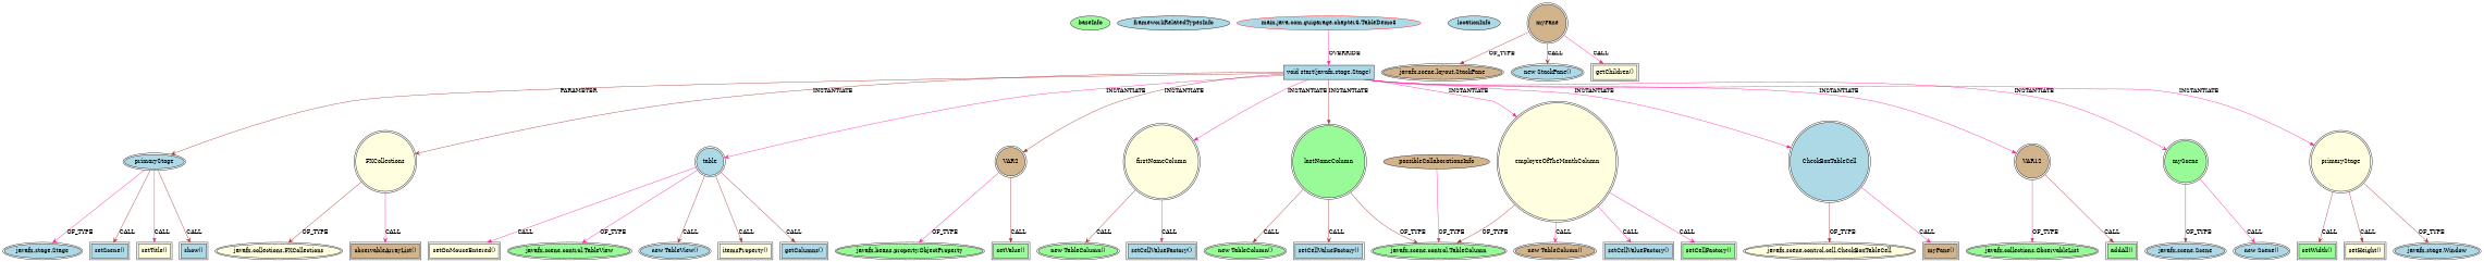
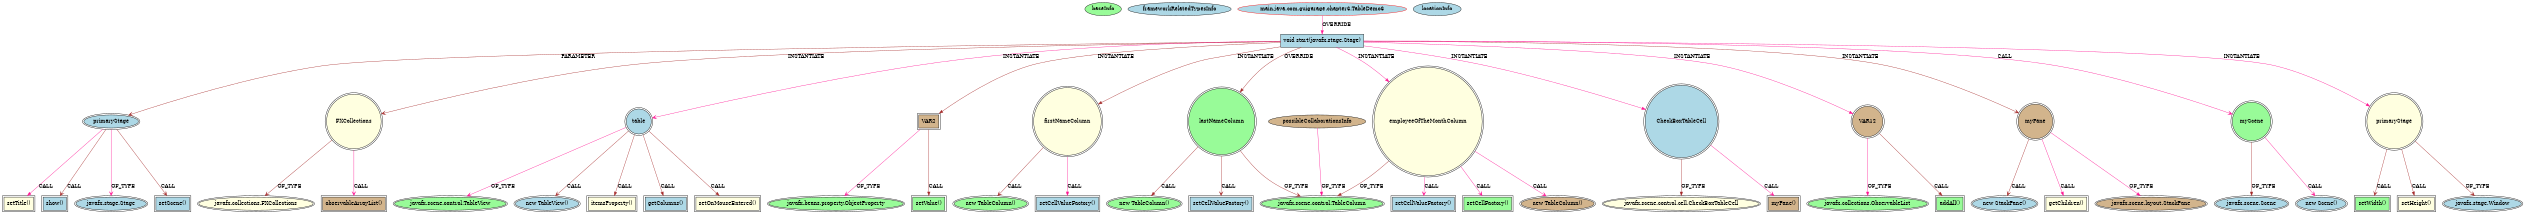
  digraph {
    node [fillcolor=lightblue style=filled isFrameworkType=true peripheries=2 vertexType=INSIDE_CALL]
    edge [arrowhead=normal color=brown]
    baseInfo [category=extension_graph fillcolor=palegreen graphId=2888 isAnonymous=false possibleRelation=false isFrameworkType="" peripheries="" vertexType=""]
    frameworkRelatedTypesInfo [0="javafx.application.Application" isFrameworkType="" peripheries="" vertexType=""]
    possibleCollaborationsInfo [fillcolor=tan isFrameworkType="" peripheries="" vertexType=""]
    n4 [fillcolor=palegreen label="javafx.scene.control.TableColumn" vertexType=FRAMEWORK_CLASS_TYPE]
    locationInfo [contextSignature=TableDemo6 filePath="/guigarage-mastering-javafx-controls/mastering-javafx-controls-master/src/main/java/com/guigarage/chapter6/TableDemo6.java" graphId=2888 projectName="guigarage-mastering-javafx-controls" isFrameworkType="" peripheries="" vertexType=""]
    n6 [color=red isFrameworkType=false label="main.java.com.guigarage.chapter6.TableDemo6" vertexType=ROOT_CLIENT_CLASS_DECLARATION peripheries=""]
    n7 [isFrameworkType=false label="void start(javafx.stage.Stage)" shape=box vertexType=OVERRIDING_METHOD_DECLARATION peripheries=""]
    n8 [label=primaryStage vertexType=PARAMETER_DECLARATION]
    n9 [fillcolor=lightyellow label=FXCollections shape=circle vertexType=VARIABLE_EXPRESION]
    n10 [label=table shape=circle vertexType=VARIABLE_EXPRESION]
-   n11 [fillcolor=tan label=VAR2 shape=circle vertexType=VARIABLE_EXPRESION]
+   n11 [fillcolor=tan label=VAR2 shape=box vertexType=VARIABLE_EXPRESION]
    n12 [fillcolor=lightyellow label=firstNameColumn shape=circle vertexType=VARIABLE_EXPRESION]
    n13 [fillcolor=palegreen label=lastNameColumn shape=circle vertexType=VARIABLE_EXPRESION]
    n14 [fillcolor=lightyellow label=employeeOfTheMonthColumn shape=circle vertexType=VARIABLE_EXPRESION]
    n15 [label=CheckBoxTableCell shape=circle vertexType=VARIABLE_EXPRESION]
    n16 [fillcolor=tan label=VAR12 shape=circle vertexType=VARIABLE_EXPRESION]
    n17 [fillcolor=tan label=myPane shape=circle vertexType=VARIABLE_EXPRESION]
    n18 [fillcolor=palegreen label=myScene shape=circle vertexType=VARIABLE_EXPRESION]
    n19 [fillcolor=lightyellow label=primaryStage shape=circle vertexType=VARIABLE_EXPRESION]
    n20 [label="javafx.stage.Stage" vertexType=FRAMEWORK_CLASS_TYPE]
    n21 [label="setScene()" shape=box]
    n22 [fillcolor=lightyellow label="setTitle()" shape=box]
    n23 [label="show()" shape=box]
    n24 [fillcolor=lightyellow label="javafx.collections.FXCollections" vertexType=FRAMEWORK_CLASS_TYPE]
    n25 [fillcolor=tan label="observableArrayList()" shape=box]
    n26 [fillcolor=palegreen label="javafx.scene.control.TableView" vertexType=FRAMEWORK_CLASS_TYPE]
    n27 [label="new TableView()" vertexType=CONSTRUCTOR_CALL]
    n28 [fillcolor=lightyellow label="itemsProperty()" shape=box]
    n29 [label="getColumns()" shape=box]
    n30 [fillcolor=lightyellow label="setOnMouseEntered()" shape=box]
    n31 [fillcolor=palegreen label="javafx.beans.property.ObjectProperty" vertexType=FRAMEWORK_CLASS_TYPE]
    n32 [fillcolor=palegreen label="setValue()" shape=box]
    n33 [fillcolor=palegreen label="new TableColumn()" vertexType=CONSTRUCTOR_CALL]
    n34 [label="setCellValueFactory()" shape=box]
    n35 [fillcolor=palegreen label="new TableColumn()" vertexType=CONSTRUCTOR_CALL]
    n36 [label="setCellValueFactory()" shape=box]
    n37 [fillcolor=tan label="new TableColumn()" vertexType=CONSTRUCTOR_CALL]
    n38 [label="setCellValueFactory()" shape=box]
    n39 [fillcolor=palegreen label="setCellFactory()" shape=box]
    n40 [fillcolor=lightyellow label="javafx.scene.control.cell.CheckBoxTableCell" vertexType=FRAMEWORK_CLASS_TYPE]
    n41 [fillcolor=tan label="myPane()" shape=box]
    n42 [fillcolor=palegreen label="javafx.collections.ObservableList" vertexType=FRAMEWORK_INTERFACE_TYPE]
    n43 [fillcolor=palegreen label="addAll()" shape=box]
    n44 [fillcolor=tan label="javafx.scene.layout.StackPane" vertexType=FRAMEWORK_CLASS_TYPE]
    n45 [label="new StackPane()" vertexType=CONSTRUCTOR_CALL]
    n46 [fillcolor=lightyellow label="getChildren()" shape=box]
    n47 [label="javafx.scene.Scene" vertexType=FRAMEWORK_CLASS_TYPE]
    n48 [label="new Scene()" vertexType=CONSTRUCTOR_CALL]
    n49 [label="javafx.stage.Window" vertexType=FRAMEWORK_CLASS_TYPE]
    n50 [fillcolor=palegreen label="setWidth()" shape=box]
    n51 [fillcolor=lightyellow label="setHeight()" shape=box]
    possibleCollaborationsInfo -> n4 [color=deeppink label=OF_TYPE]
    n6 -> n7 [color=deeppink label=OVERRIDE]
    n7 -> n8 [arrowhead=vee label=PARAMETER]
    n7 -> n9 [arrowhead=vee label=INSTANTIATE]
    n7 -> n10 [arrowhead=vee color=deeppink label=INSTANTIATE]
    n7 -> n11 [label=INSTANTIATE]
-   n7 -> n12 [color=deeppink label=INSTANTIATE]
-   n7 -> n13 [label=INSTANTIATE]
+   n7 -> n12 [label=INSTANTIATE]
+   n7 -> n13 [label=OVERRIDE]
    n7 -> n14 [color=deeppink label=INSTANTIATE]
    n7 -> n15 [color=deeppink label=INSTANTIATE]
    n7 -> n16 [color=deeppink label=INSTANTIATE]
-   n7 -> n18 [arrowhead=vee color=deeppink label=INSTANTIATE]
+   n7 -> n17 [arrowhead=vee label=INSTANTIATE]
+   n7 -> n18 [arrowhead=vee color=deeppink label=CALL]
    n7 -> n19 [color=deeppink label=INSTANTIATE]
    n8 -> n20 [arrowhead=vee color=deeppink label=OF_TYPE]
    n8 -> n21 [arrowhead=vee label=CALL]
    n8 -> n22 [color=deeppink label=CALL]
    n8 -> n23 [arrowhead=vee label=CALL]
    n9 -> n24 [arrowhead=vee label=OF_TYPE]
    n9 -> n25 [arrowhead=vee color=deeppink label=CALL]
    n10 -> n26 [arrowhead=vee color=deeppink label=OF_TYPE]
    n10 -> n27 [arrowhead=vee label=CALL]
    n10 -> n28 [label=CALL]
    n10 -> n29 [label=CALL]
-   n10 -> n30 [color=deeppink label=CALL]
+   n10 -> n30 [label=CALL]
    n11 -> n31 [arrowhead=vee color=deeppink label=OF_TYPE]
    n11 -> n32 [label=CALL]
    n12 -> n33 [arrowhead=vee label=CALL]
    n12 -> n34 [color=deeppink label=CALL]
    n13 -> n4 [arrowhead=vee label=OF_TYPE]
    n13 -> n35 [label=CALL]
    n13 -> n36 [arrowhead=vee label=CALL]
    n14 -> n4 [label=OF_TYPE]
    n14 -> n37 [arrowhead=vee color=deeppink label=CALL]
    n14 -> n38 [arrowhead=vee color=deeppink label=CALL]
    n14 -> n39 [arrowhead=vee color=deeppink label=CALL]
    n15 -> n40 [label=OF_TYPE]
    n15 -> n41 [arrowhead=vee color=deeppink label=CALL]
    n16 -> n42 [color=deeppink label=OF_TYPE]
    n16 -> n43 [label=CALL]
-   n17 -> n44 [label=OF_TYPE]
+   n17 -> n44 [color=deeppink label=OF_TYPE]
    n17 -> n45 [arrowhead=vee label=CALL]
    n17 -> n46 [color=deeppink label=CALL]
    n18 -> n47 [label=OF_TYPE]
    n18 -> n48 [arrowhead=vee color=deeppink label=CALL]
    n19 -> n49 [arrowhead=vee label=OF_TYPE]
    n19 -> n50 [arrowhead=vee label=CALL]
    n19 -> n51 [label=CALL]
  }
